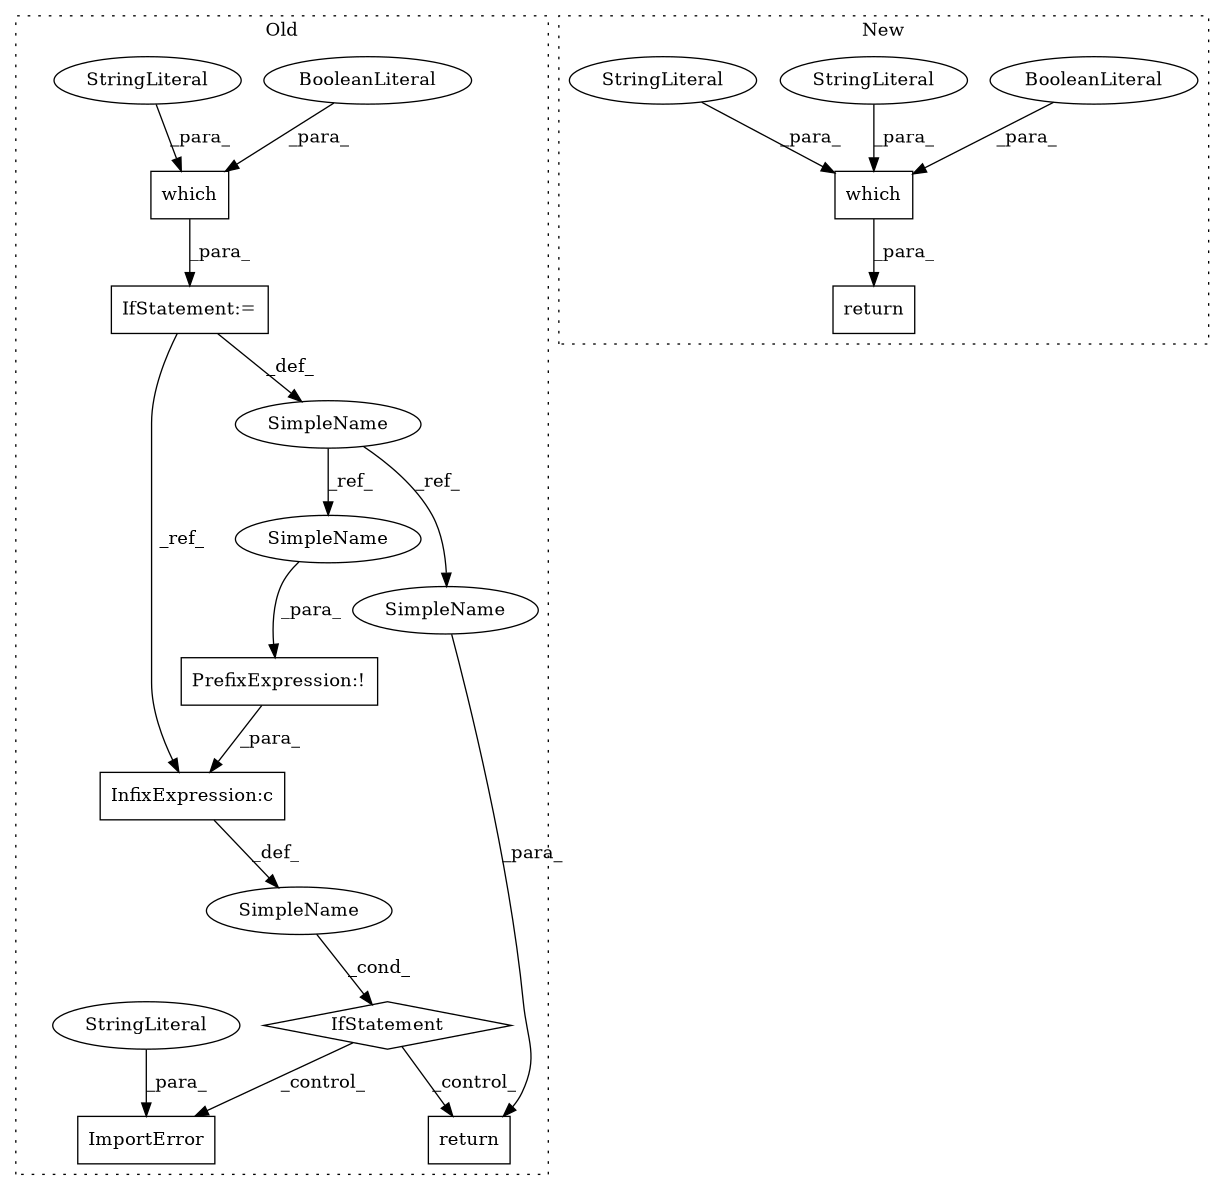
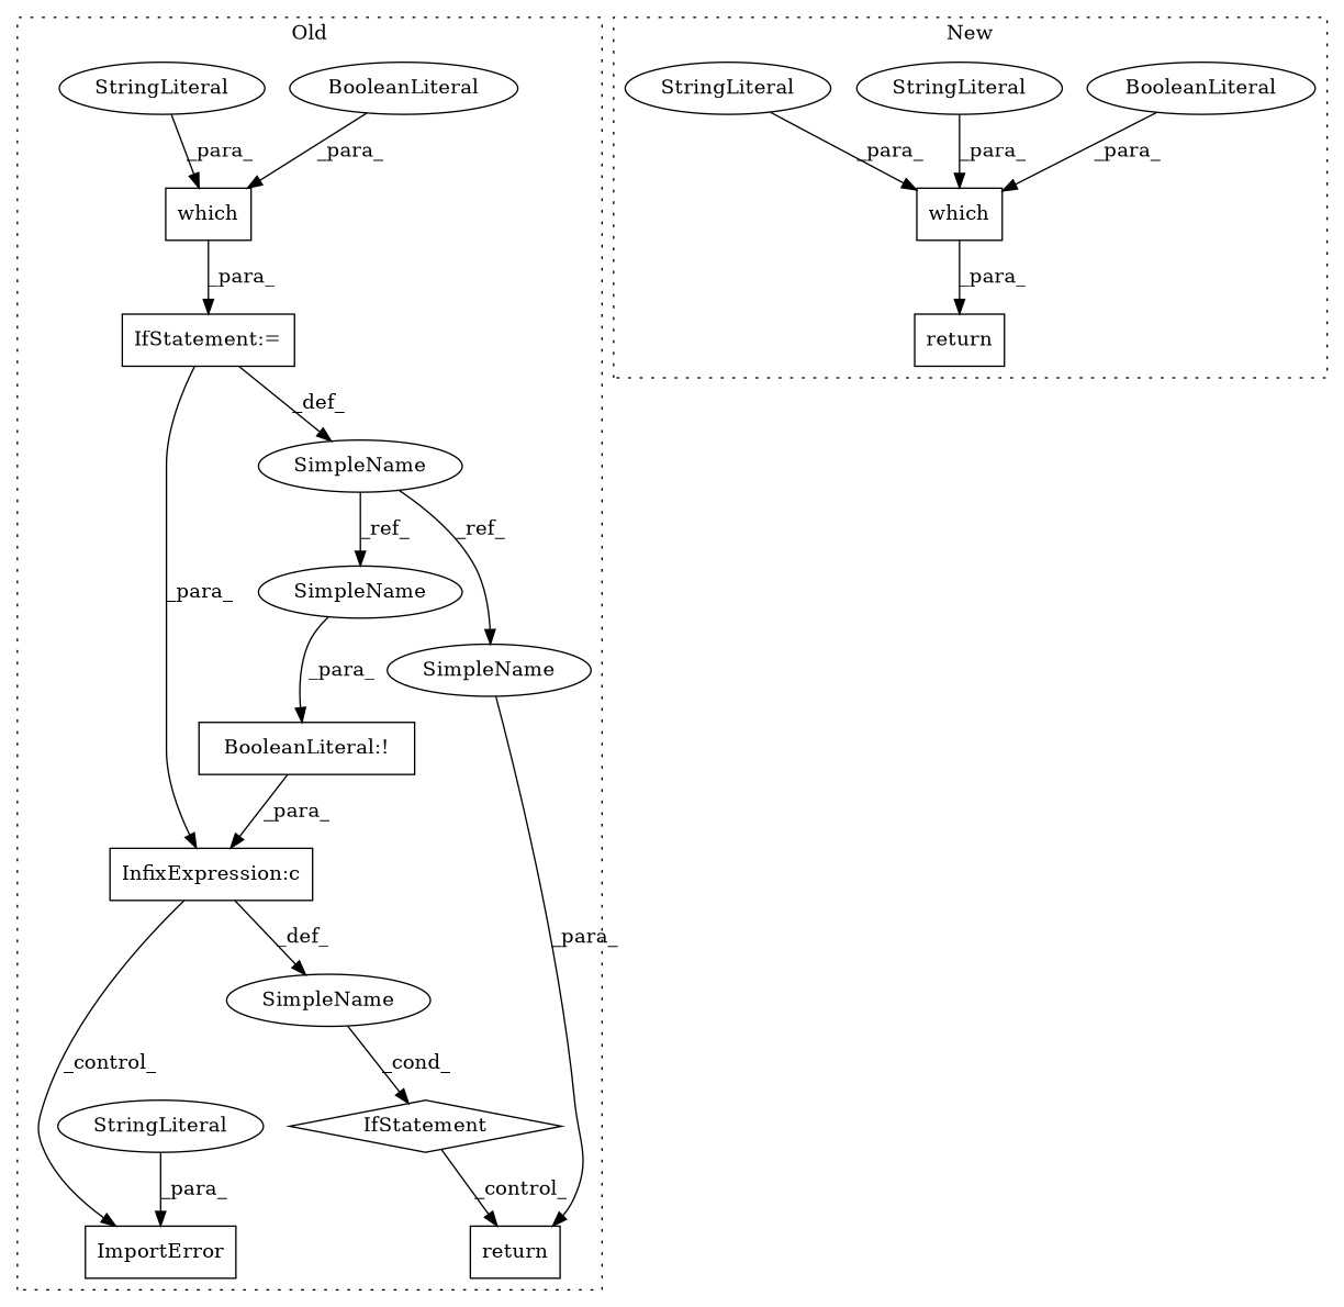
  digraph {
    node [a=42 l=4 shape=ellipse]
    n1 [a=32 l="12,1" label=ImportError s="998,1050" shape=box]
    n2 [label=SimpleName l=""]
    n3 [a=25 l="4,2" label=IfStatement s="954,982" shape=diamond]
    n4 [a=41 l=7 label=return s=1073 shape=box]
    n5 [a=32 l="6,1" label=which s="930,947" shape=box]
-   n6 [a=38 l=1 label="PrefixExpression:!" s=958 shape=box]
+   n6 [a=38 l=1 label="BooleanLiteral:!" s=958 shape=box]
    n7 [a=27 label="InfixExpression:c" s=967 shape=box]
    n8 [a=9 label=BooleanLiteral s=943]
    n9 [l=8 label=SimpleName s=921]
    n10 [a=45 l=40 label=StringLiteral s=1010]
    n11 [a=7 l=1 label="IfStatement:=" s=929 shape=box]
    n12 [a=45 l=6 label=StringLiteral s=936]
    n13 [l=8 label=SimpleName s=1080]
    n14 [l=8 label=SimpleName s=959]
    n15 [a=41 l=7 label=return s=978 shape=box]
    n16 [a=32 l="6,1" label=which s="985,1064" shape=box]
    n17 [a=9 label=BooleanLiteral s=998]
    n18 [a=45 l=6 label=StringLiteral s=991]
    n19 [a=45 l=49 label=StringLiteral s=1015]
    subgraph cluster_1 {
      label=Old
      style=dotted
      n1
      n2
      n3
      n4
      n5
      n6
      n7
      n8
      n9
      n10
      n11
      n12
      n13
      n14
    }
    subgraph cluster_2 {
      label=New
      style=dotted
      n15
      n16
      n17
      n18
      n19
    }
    n2 -> n3 [label=_cond_]
-   n3 -> n1 [label=_control_]
+   n7 -> n1 [label=_control_]
    n3 -> n4 [label=_control_]
    n5 -> n11 [label=_para_]
    n6 -> n7 [label=_para_]
    n7 -> n2 [label=_def_]
    n8 -> n5 [label=_para_]
    n9 -> n13 [label=_ref_]
    n9 -> n14 [label=_ref_]
    n10 -> n1 [label=_para_]
-   n11 -> n7 [label=_ref_]
+   n11 -> n7 [label=_para_]
    n11 -> n9 [label=_def_]
    n12 -> n5 [label=_para_]
    n13 -> n4 [label=_para_]
    n14 -> n6 [label=_para_]
    n16 -> n15 [label=_para_]
    n17 -> n16 [label=_para_]
    n18 -> n16 [label=_para_]
    n19 -> n16 [label=_para_]
  }
